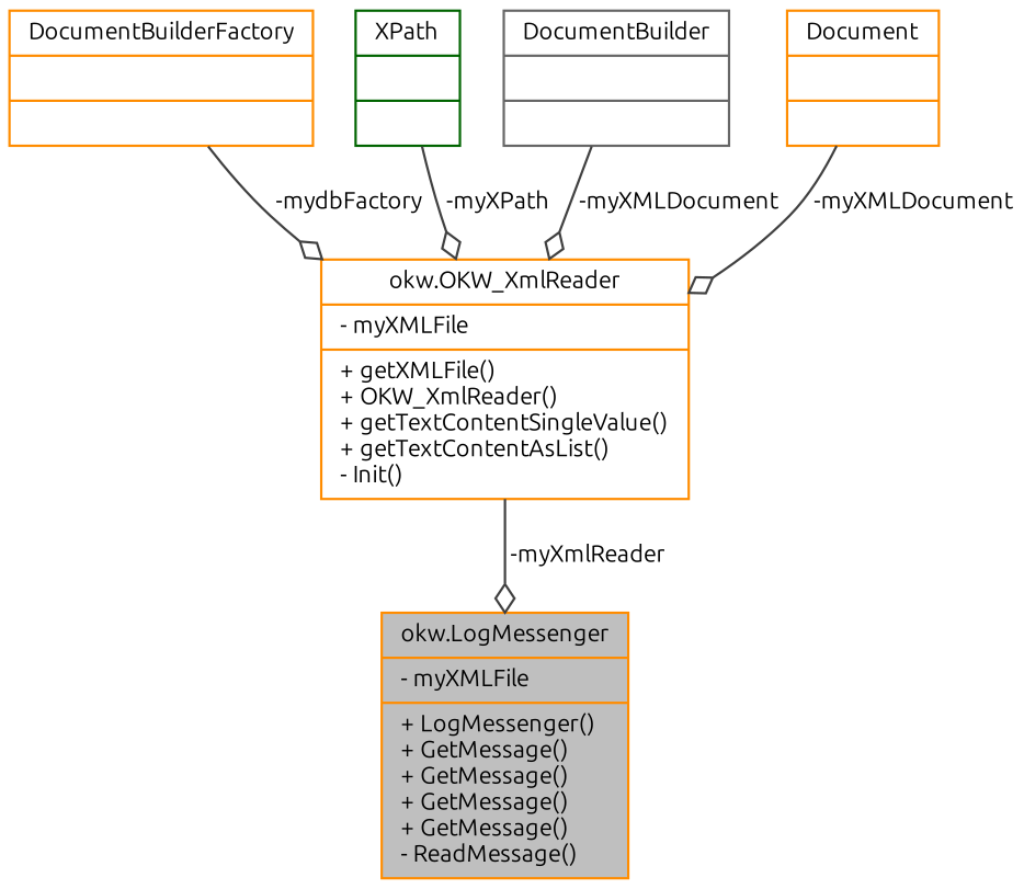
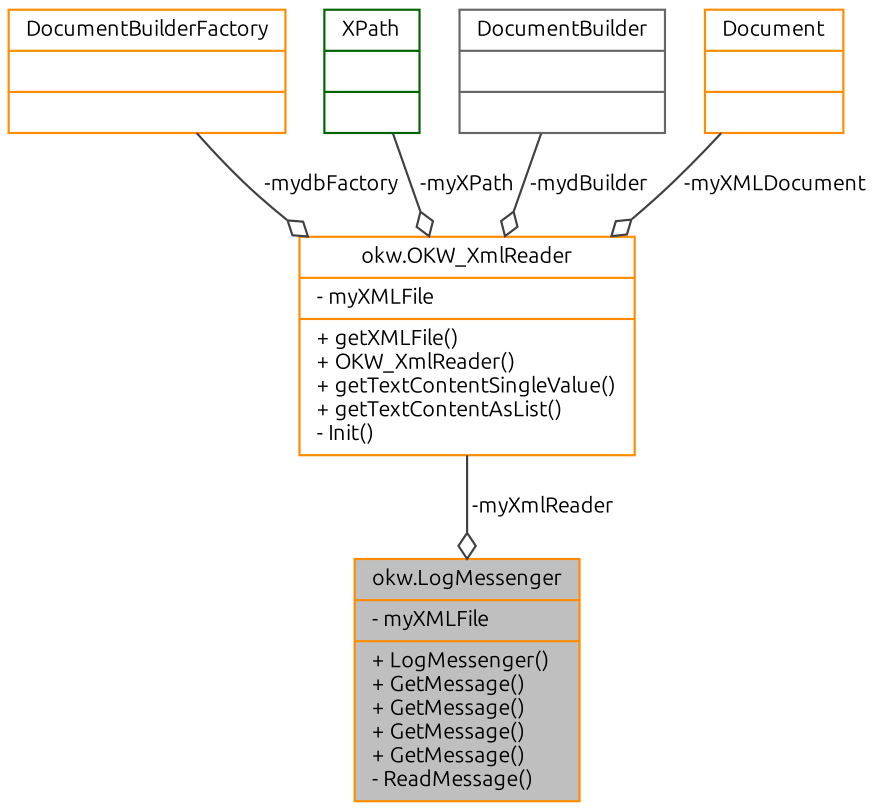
  digraph {
    fontname=Ubuntu
    node [color=darkorange fillcolor=white fontname=Ubuntu fontsize=10 shape=record style=filled]
    edge [arrowhead=odiamond color=grey25 fontname=Ubuntu fontsize=10 labelfontname=Helvetica labelfontsize=10 style=solid]
    n1 [fillcolor=grey75 fontcolor=black height=0.2 label="{okw.LogMessenger\n|- myXMLFile\l|+ LogMessenger()\l+ GetMessage()\l+ GetMessage()\l+ GetMessage()\l+ GetMessage()\l- ReadMessage()\l}" width=0.4]
    n2 [height=0.2 label="{okw.OKW_XmlReader\n|- myXMLFile\l|+ getXMLFile()\l+ OKW_XmlReader()\l+ getTextContentSingleValue()\l+ getTextContentAsList()\l- Init()\l}" width=0.4]
    n3 [height=0.2 label="{DocumentBuilderFactory\n||}" width=0.4]
    n4 [color=darkgreen height=0.2 label="{XPath\n||}" width=0.4]
    n5 [color=gray40 height=0.2 label="{DocumentBuilder\n||}" width=0.4]
    n6 [height=0.2 label="{Document\n||}" width=0.4]
    n2 -> n1 [label=" -myXmlReader"]
    n3 -> n2 [label=" -mydbFactory"]
    n4 -> n2 [label=" -myXPath"]
-   n5 -> n2 [label=" -myXMLDocument"]
+   n5 -> n2 [label=" -mydBuilder"]
    n6 -> n2 [label=" -myXMLDocument"]
  }
